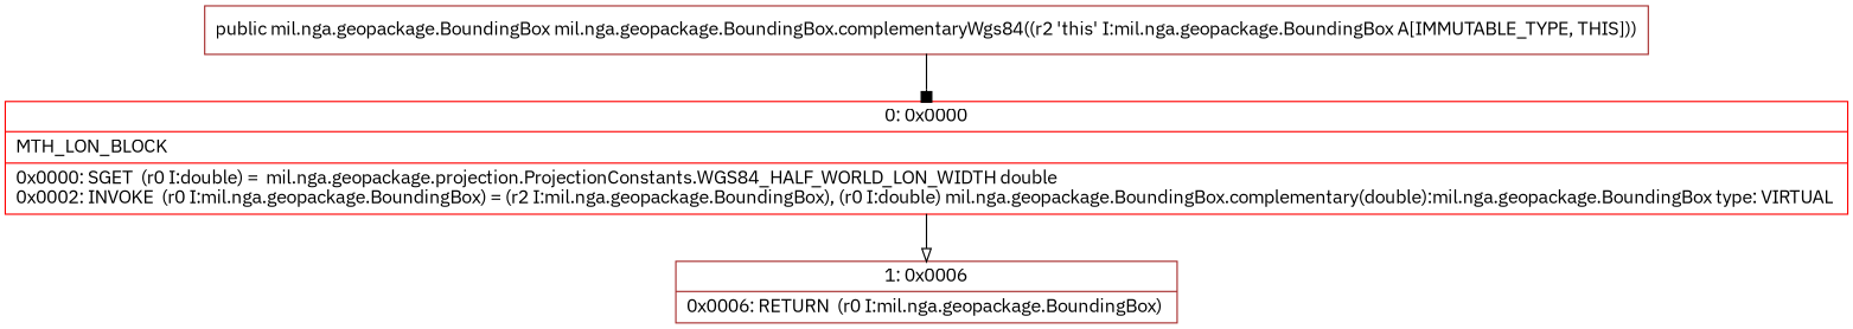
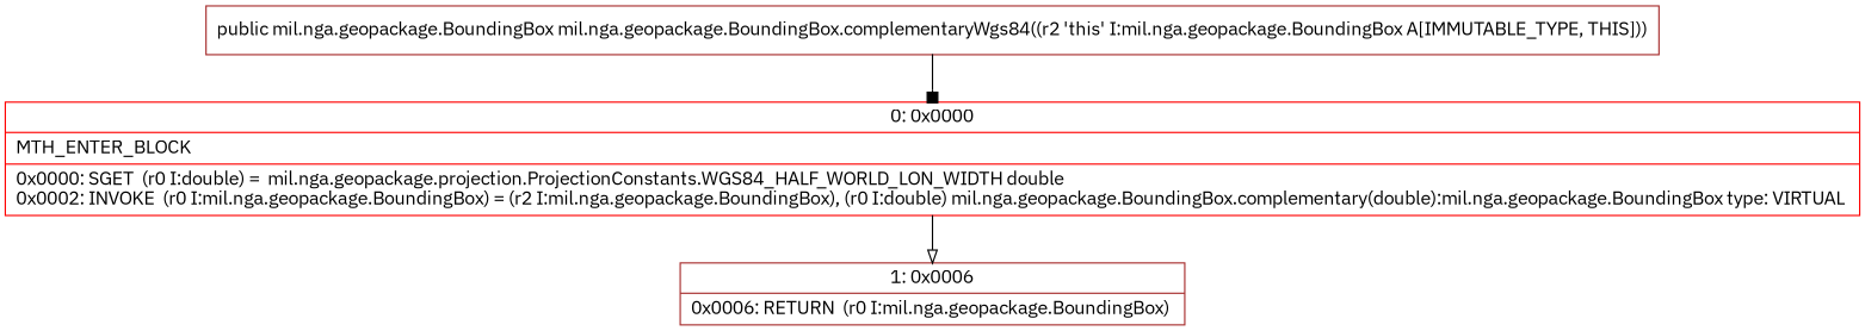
  digraph {
    fontname="IBM Plex Sans"
    node [shape=record color=brown fontname="IBM Plex Sans"]
    edge [fontname="IBM Plex Sans"]
-   n1 [label="{0\:\ 0x0000|MTH_LON_BLOCK\l|0x0000: SGET  (r0 I:double) =  mil.nga.geopackage.projection.ProjectionConstants.WGS84_HALF_WORLD_LON_WIDTH double \l0x0002: INVOKE  (r0 I:mil.nga.geopackage.BoundingBox) = (r2 I:mil.nga.geopackage.BoundingBox), (r0 I:double) mil.nga.geopackage.BoundingBox.complementary(double):mil.nga.geopackage.BoundingBox type: VIRTUAL \l}" color=red]
+   n1 [label="{0\:\ 0x0000|MTH_ENTER_BLOCK\l|0x0000: SGET  (r0 I:double) =  mil.nga.geopackage.projection.ProjectionConstants.WGS84_HALF_WORLD_LON_WIDTH double \l0x0002: INVOKE  (r0 I:mil.nga.geopackage.BoundingBox) = (r2 I:mil.nga.geopackage.BoundingBox), (r0 I:double) mil.nga.geopackage.BoundingBox.complementary(double):mil.nga.geopackage.BoundingBox type: VIRTUAL \l}" color=red]
    n2 [label="{1\:\ 0x0006|0x0006: RETURN  (r0 I:mil.nga.geopackage.BoundingBox) \l}"]
    n3 [label="{public mil.nga.geopackage.BoundingBox mil.nga.geopackage.BoundingBox.complementaryWgs84((r2 'this' I:mil.nga.geopackage.BoundingBox A[IMMUTABLE_TYPE, THIS])) }"]
    n1 -> n2 [arrowhead=onormal]
    n3 -> n1 [arrowhead=box]
  }
